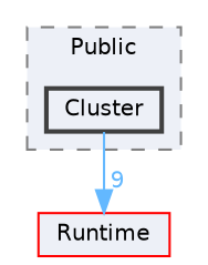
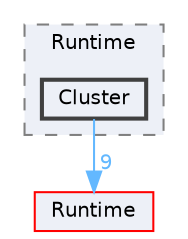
  digraph {
    compound=true
    node [fillcolor="#edf0f7" fontname=Helvetica fontsize=10 shape=box]
    n1 [color=grey25 height=0.2 label=Cluster style="filled,bold" width=0.4]
    n2 [color=red height=0.2 label=Runtime style=filled width=0.4]
    subgraph cluster_1 {
      bgcolor="#edf0f7"
      fontname=Helvetica
      fontsize=10
-     label=Public
+     label=Runtime
      pencolor=grey50
      style="filled,dashed"
      n1
    }
    n1 -> n2 [color=steelblue1 fontcolor=steelblue1 fontname=Helvetica fontsize=10 headlabel=9 labeldistance=1.5 labelfontname=Helvetica labelfontsize=10]
  }
